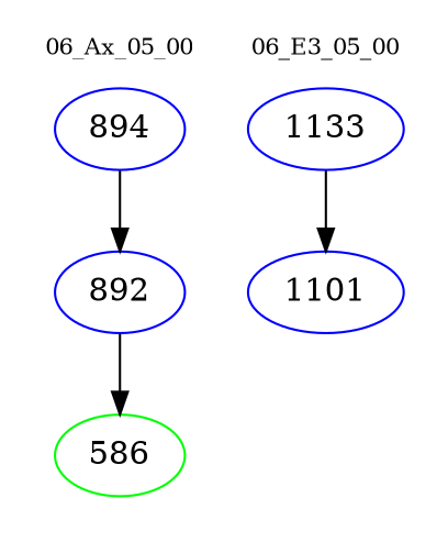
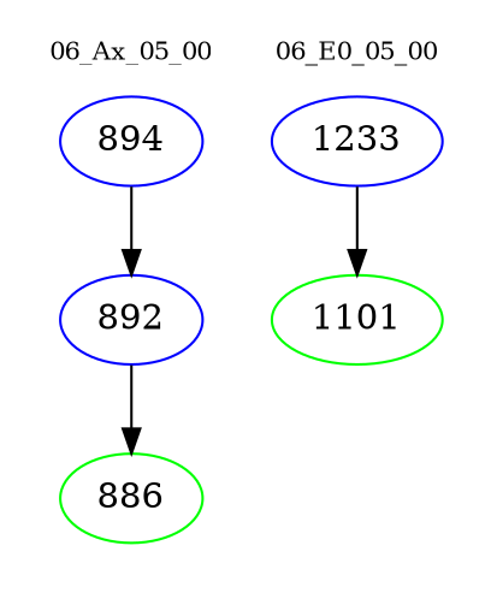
  digraph {
    node [color=blue]
    edge [color=black]
    n1 [label=892]
-   n2 [color=green label=586]
+   n2 [color=green label=886]
    n3 [label=894]
-   n4 [label=1133]
-   n5 [label=1101]
+   n4 [label=1233]
+   n5 [color=green label=1101]
    subgraph cluster_1 {
      color=white
      fontsize=10
      label="06_Ax_05_00"
      n1
      n2
      n3
    }
    subgraph cluster_2 {
      color=white
      fontsize=10
-     label="06_E3_05_00"
+     label="06_E0_05_00"
      n4
      n5
    }
    n1 -> n2
    n3 -> n1
    n4 -> n5
  }
